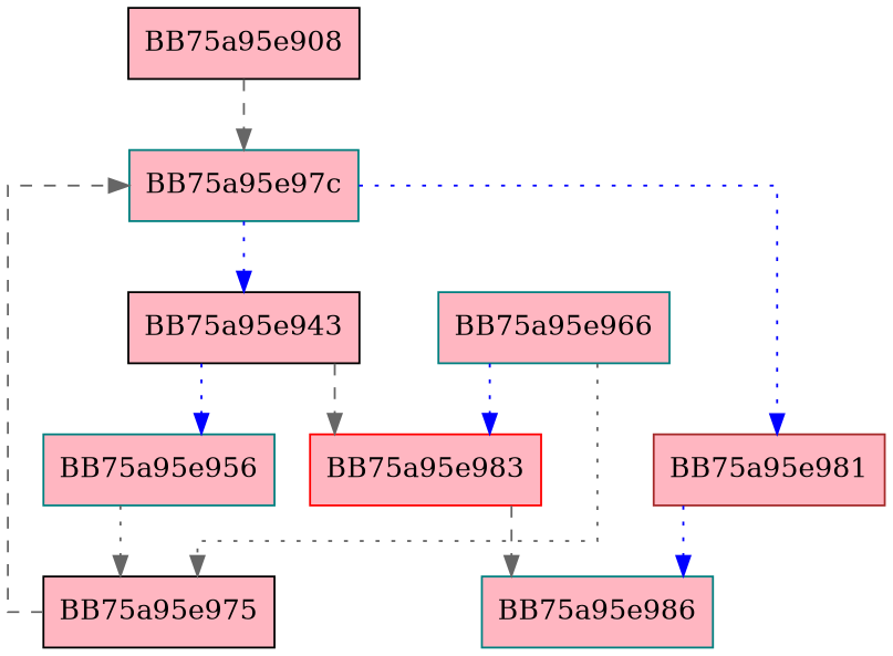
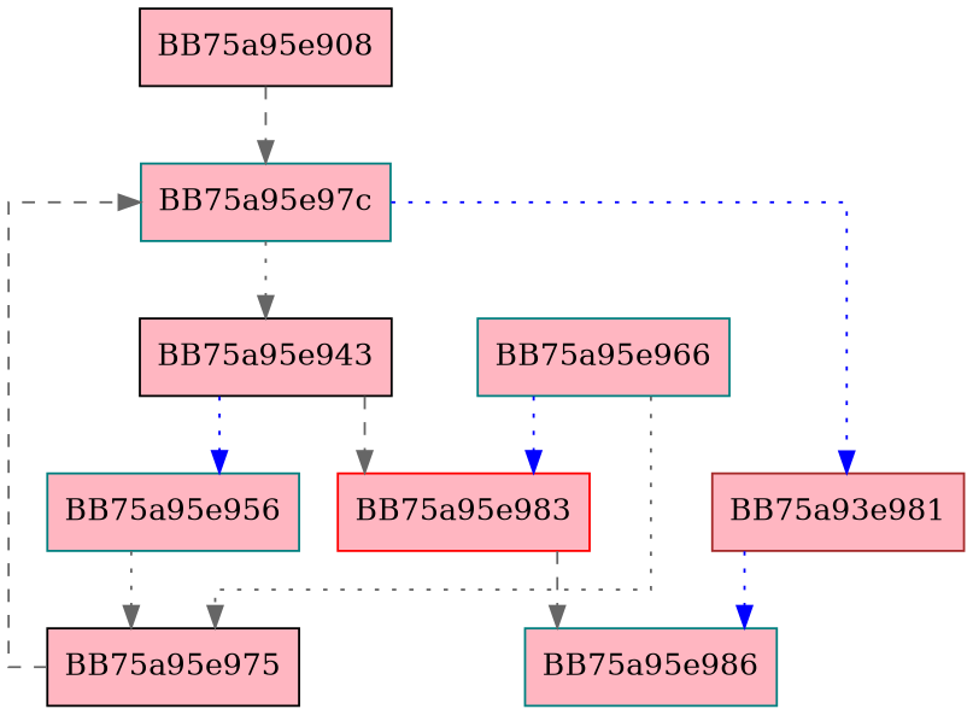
  digraph {
    splines=ortho
    node [color=teal fillcolor=lightpink shape=box style=filled]
    edge [color=gray40 style=dotted]
    BB75a95e908 [color=black]
    BB75a95e97c
    BB75a95e943 [color=black]
-   BB75a95e981 [color=brown]
+   BB75a95e981 [color=brown label=BB75a93e981]
    BB75a95e983 [color=red]
    BB75a95e956
    BB75a95e986
    BB75a95e975 [color=black]
    BB75a95e966
    BB75a95e908 -> BB75a95e97c [style=dashed]
-   BB75a95e97c -> BB75a95e943 [color=blue]
+   BB75a95e97c -> BB75a95e943
    BB75a95e97c -> BB75a95e981 [color=blue]
    BB75a95e943 -> BB75a95e983 [style=dashed]
    BB75a95e943 -> BB75a95e956 [color=blue]
    BB75a95e981 -> BB75a95e986 [color=blue]
    BB75a95e983 -> BB75a95e986 [style=dashed]
    BB75a95e956 -> BB75a95e975
    BB75a95e975 -> BB75a95e97c [style=dashed]
    BB75a95e966 -> BB75a95e983 [color=blue]
    BB75a95e966 -> BB75a95e975
  }
